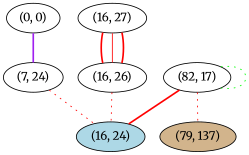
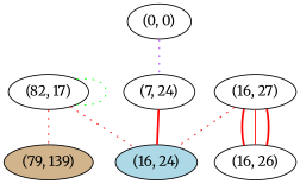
  graph {
    fontname=Merriweather
    node [fillcolor=white fontname=Merriweather style=filled]
    edge [color=red fontname=Merriweather style=bold weight=1]
    "(0, 0)"
    "(7, 24)"
    "(16, 24)" [fillcolor=lightblue]
    "(82, 17)"
-   "(79, 139)" [fillcolor=tan label="(79, 137)"]
+   "(79, 139)" [fillcolor=tan]
    "(16, 27)"
    "(16, 26)"
-   "(0, 0)" -- "(7, 24)" [color=purple weight=4]
-   "(7, 24)" -- "(16, 24)" [style=dotted]
-   "(82, 17)" -- "(16, 24)"
+   "(0, 0)" -- "(7, 24)" [color=purple style=dotted weight=4]
+   "(7, 24)" -- "(16, 24)"
+   "(82, 17)" -- "(16, 24)" [style=dotted]
    "(82, 17)" -- "(82, 17)" [color=green style=dotted weight=2]
    "(82, 17)" -- "(79, 139)" [style=dotted]
    "(16, 27)" -- "(16, 26)"
    "(16, 27)" -- "(16, 26)" [style=solid]
    "(16, 27)" -- "(16, 26)"
-   "(16, 26)" -- "(16, 24)" [style=dotted]
+   "(16, 27)" -- "(16, 24)" [style=dotted]
  }
